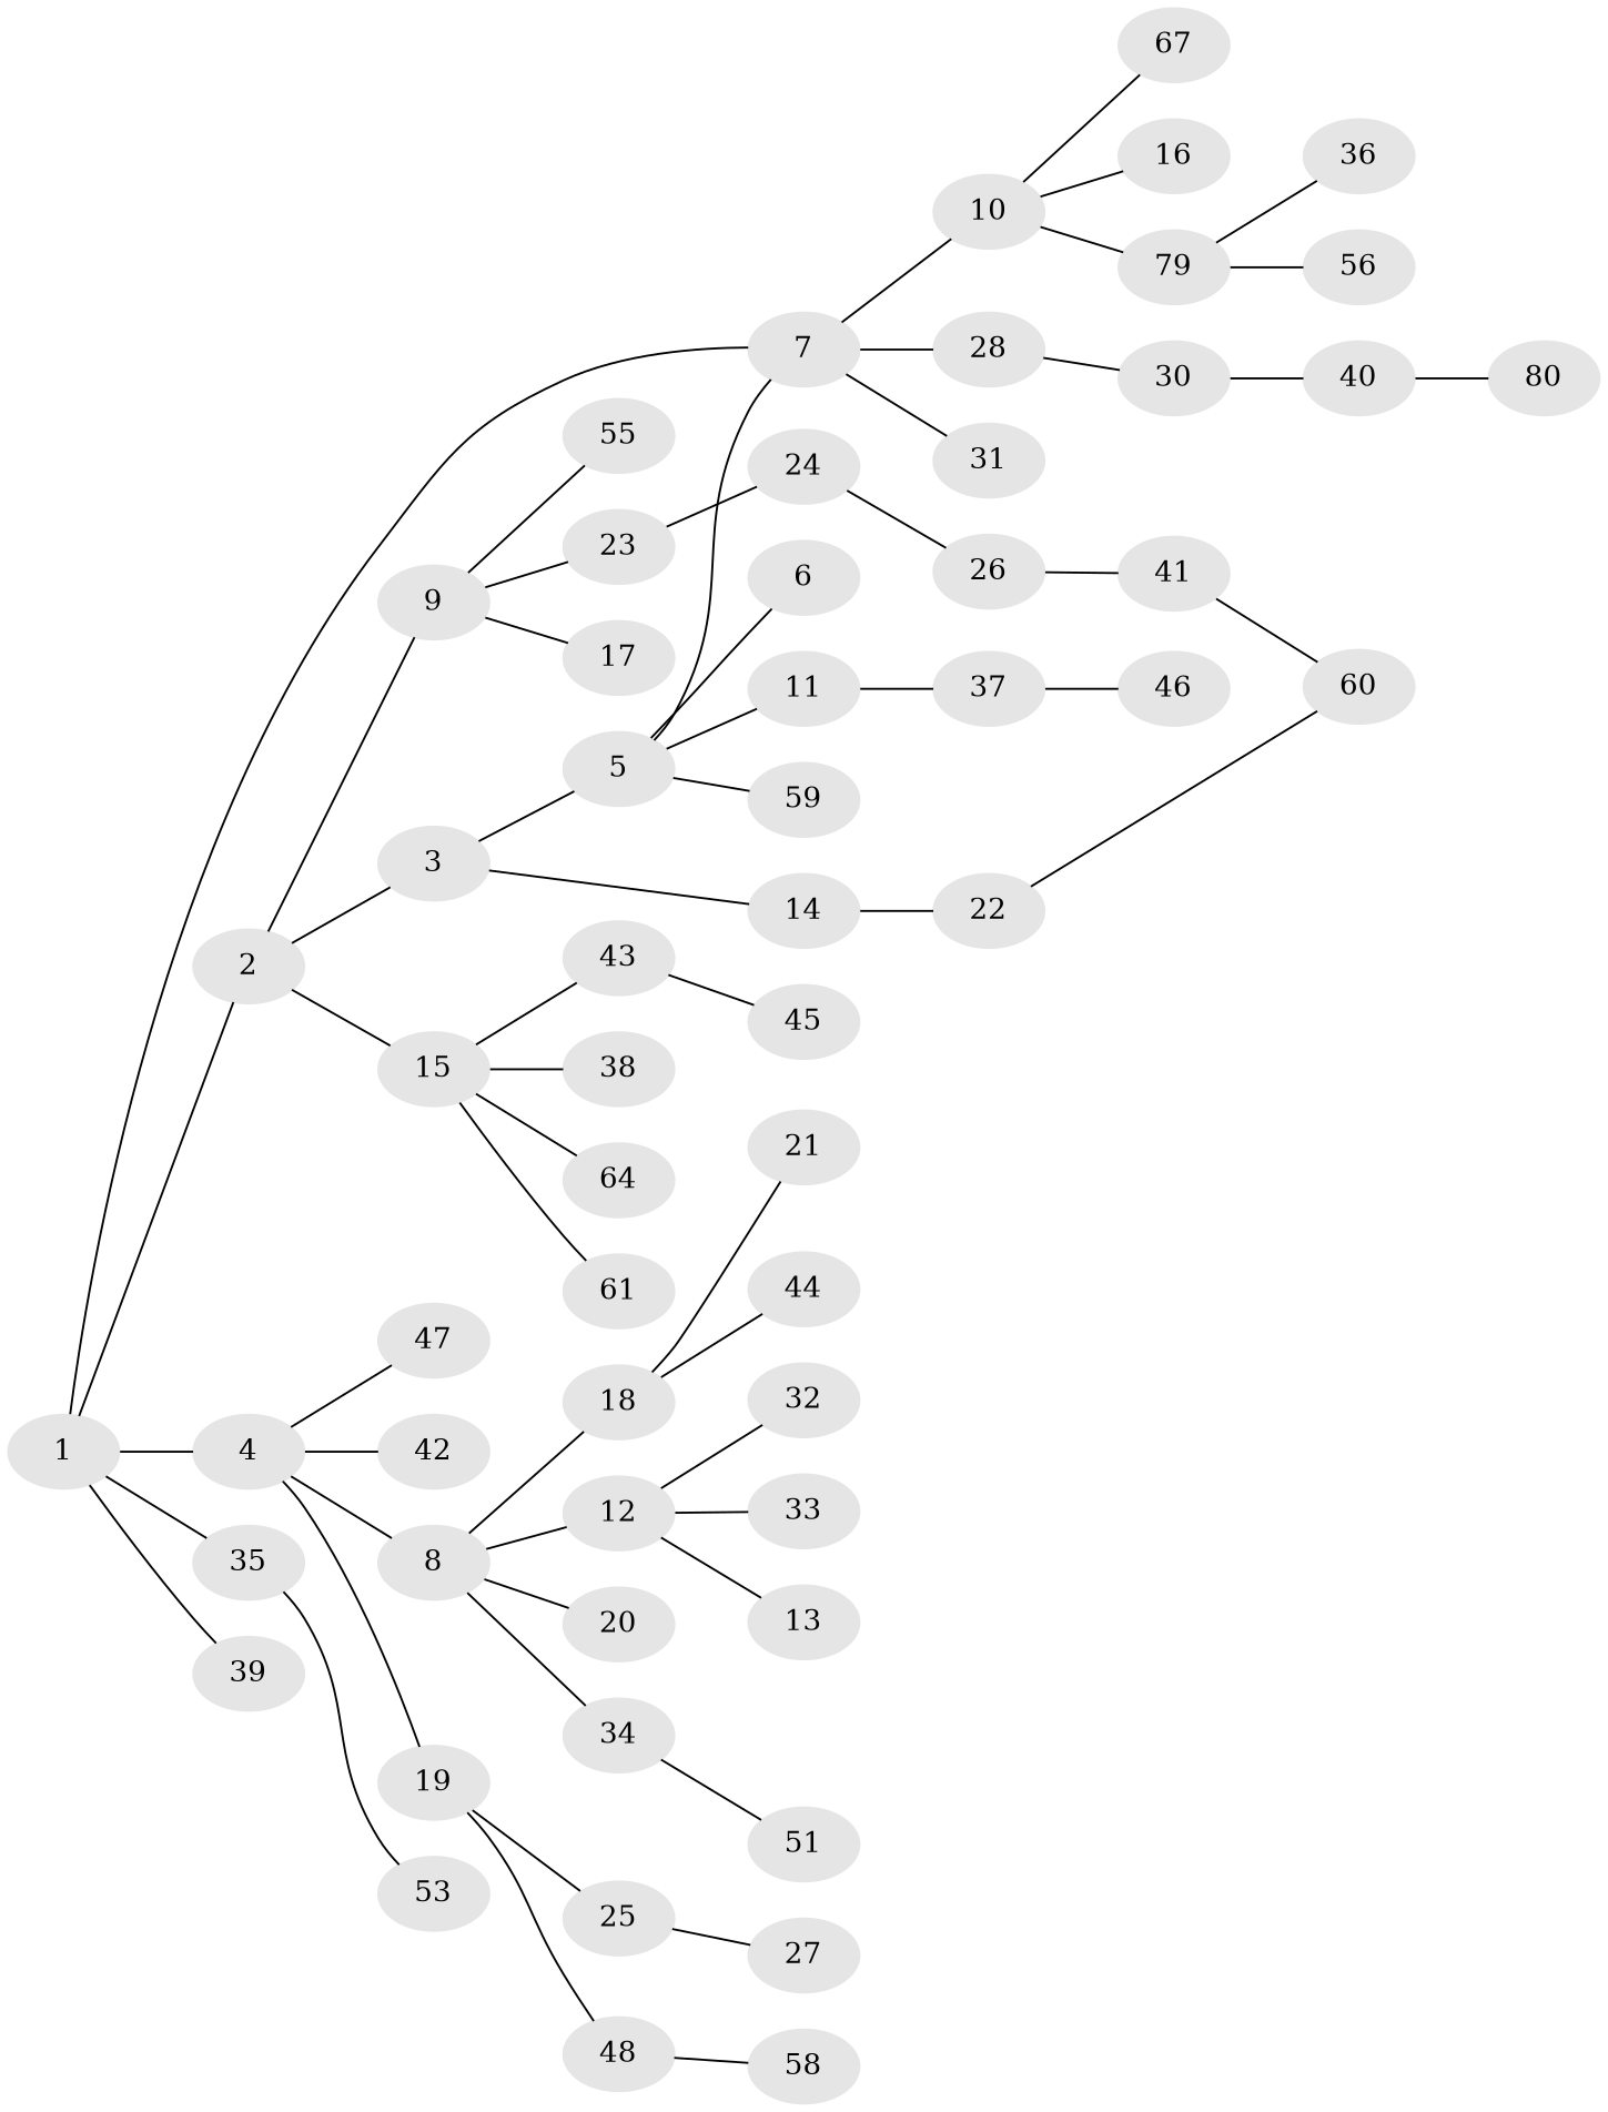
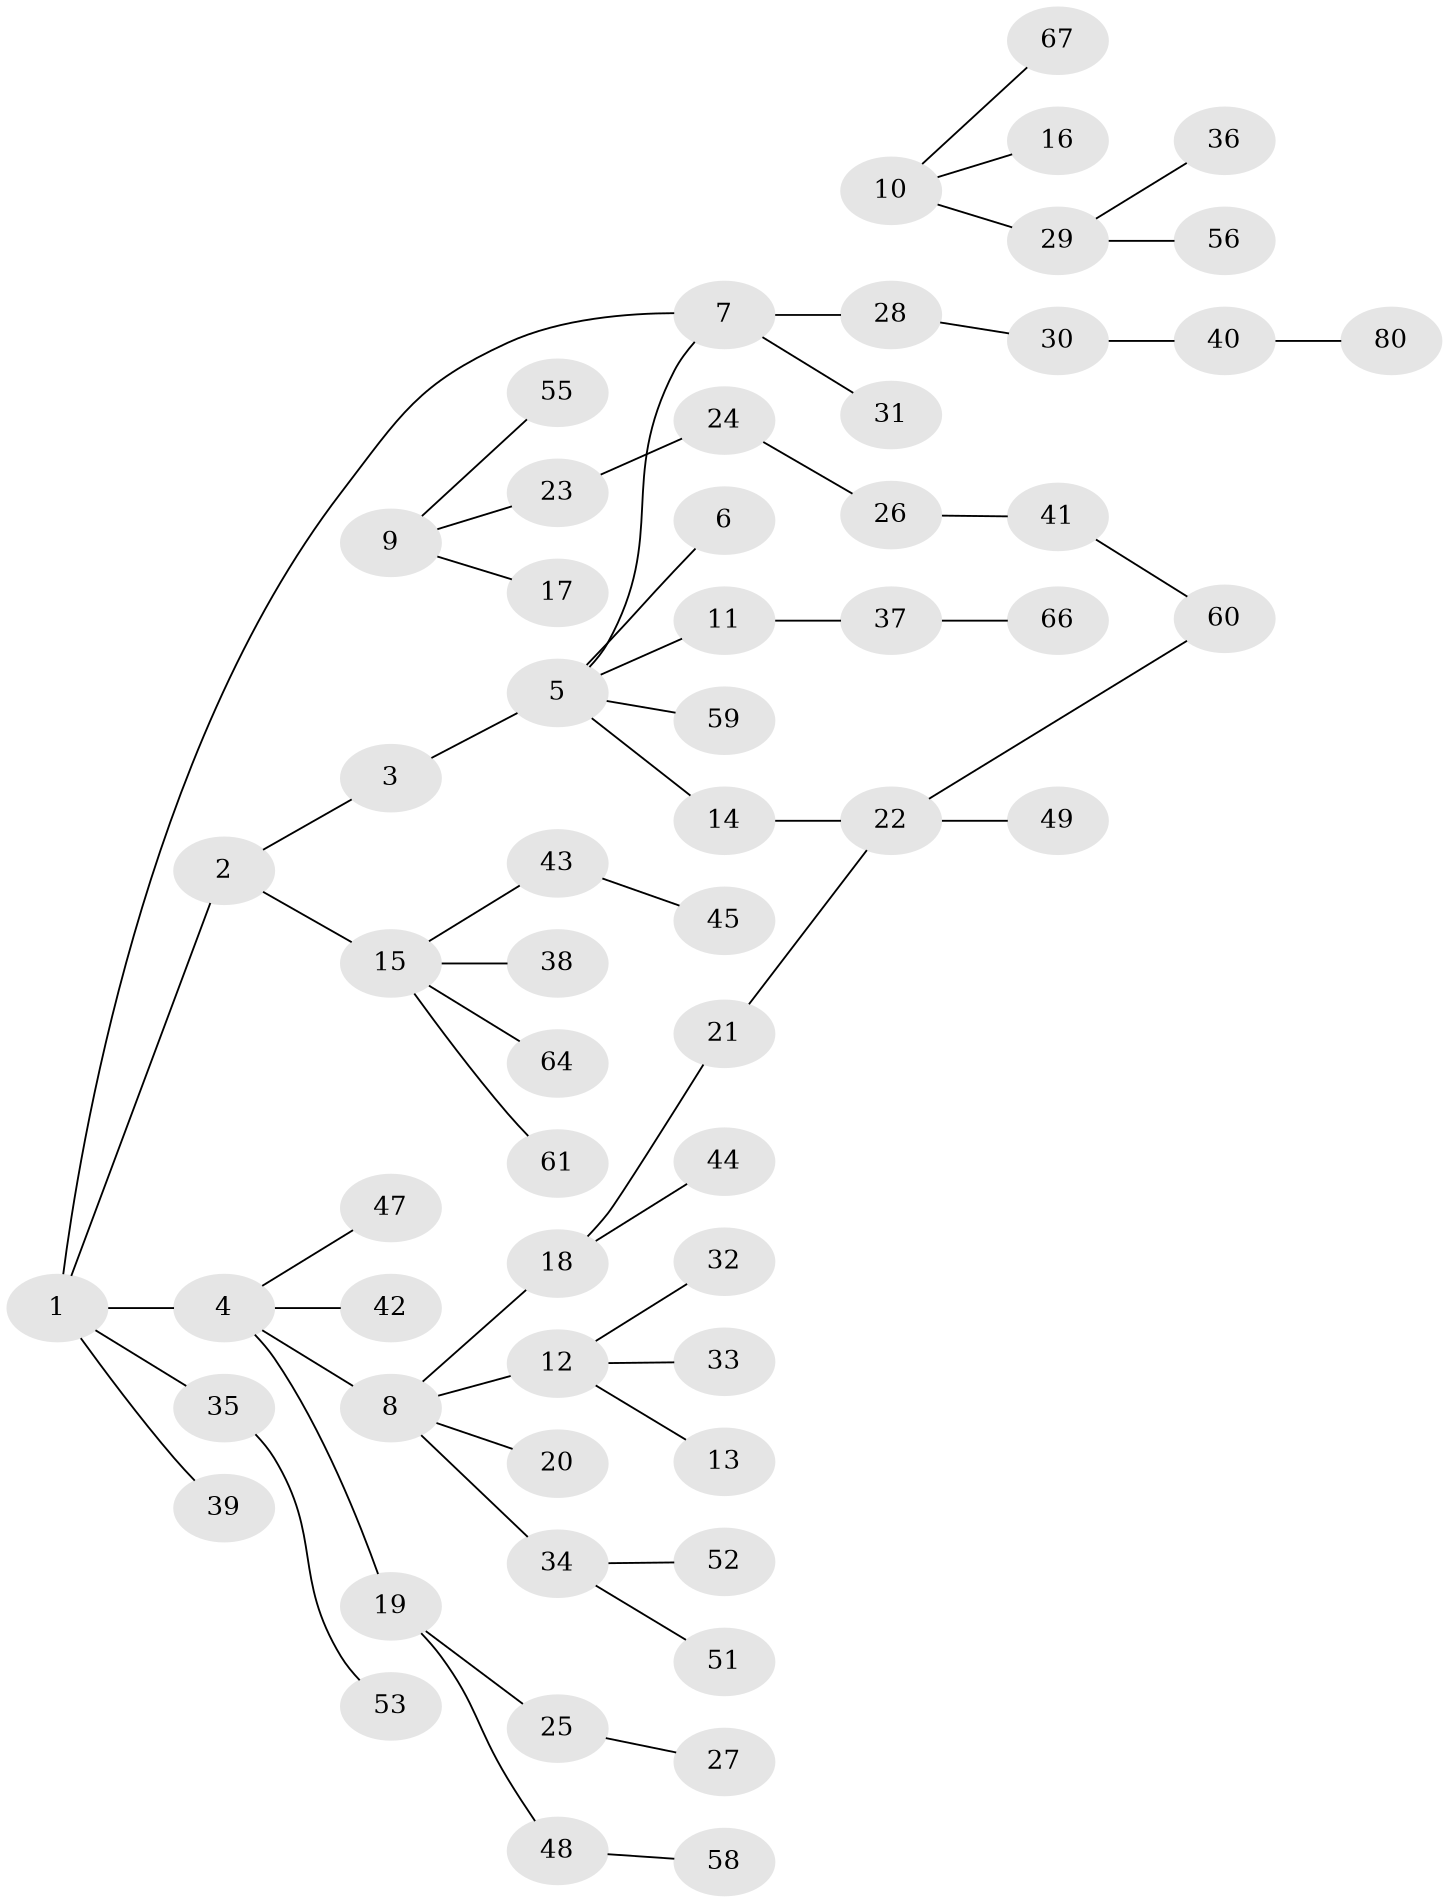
  graph {
    rankdir=LR
    node [color=gray90 style=filled]
    1
    2
    4
    7
    35
    39
    3
    9
    15
    8
    19
    42
    47
    10
    28
    31
    53
    5
    17
    23
    55
    38
    43
    n24 [label=64]
    61
    6
    11
    14
    59
    12
    18
    20
    34
    25
    48
    37
    22
    16
-   29 [label=79]
+   29
    n40 [label=67]
    30
    13
    32
    33
    21
    44
    51
+   52
    24
    36
    56
-   46
+   46 [label=66]
+   49
    60
    45
    27
    58
    26
    41
    40
    n61 [label=80]
    1 -- 2
    1 -- 4
    1 -- 7
    1 -- 35
    1 -- 39
    2 -- 3
-   2 -- 9
    2 -- 15
    4 -- 8
    4 -- 19
    4 -- 42
    4 -- 47
-   7 -- 10
    7 -- 28
    7 -- 31
    35 -- 53
    3 -- 5
    9 -- 17
    9 -- 23
    9 -- 55
    15 -- 38
    15 -- 43
    15 -- n24
    15 -- 61
    8 -- 12
    8 -- 18
    8 -- 20
    8 -- 34
    19 -- 25
    19 -- 48
    10 -- 16
    10 -- 29
    10 -- n40
    28 -- 30
    5 -- 7
    5 -- 6
    5 -- 11
-   3 -- 14
+   5 -- 14
    5 -- 59
    23 -- 24
    43 -- 45
    11 -- 37
    14 -- 22
    12 -- 13
    12 -- 32
    12 -- 33
    18 -- 21
    18 -- 44
    34 -- 51
+   34 -- 52
    25 -- 27
    48 -- 58
    37 -- 46
+   22 -- 49
    22 -- 60
    29 -- 36
    29 -- 56
    30 -- 40
+   21 -- 22
    24 -- 26
    26 -- 41
    41 -- 60
    40 -- n61
  }
